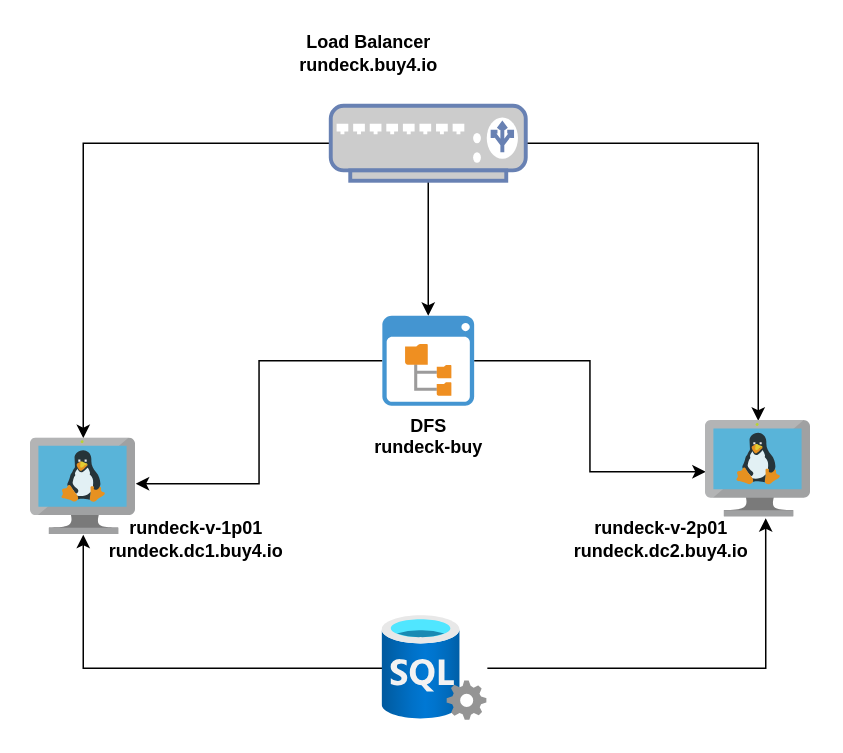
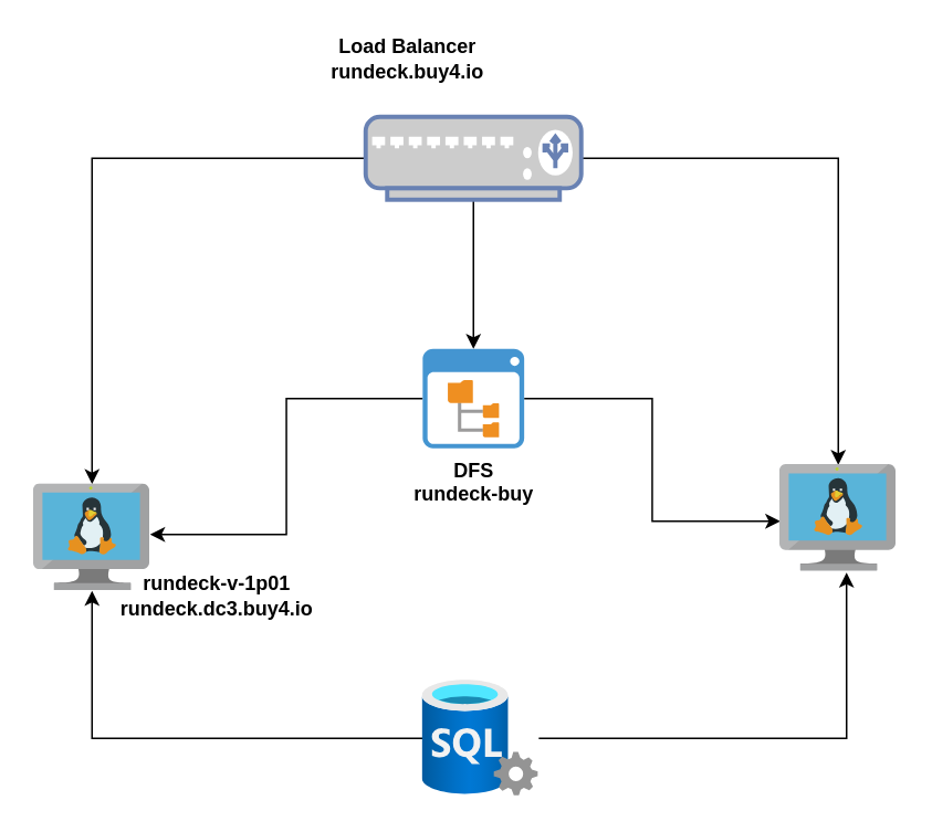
  <mxCell id="0" />
  <mxCell id="1" parent="0" />
  <mxCell id="2" style="edgeStyle=orthogonalEdgeStyle;rounded=0;orthogonalLoop=1;jettySize=auto;html=1;" edge="1" parent="1" source="13" target="12"><mxGeometry relative="1" as="geometry" /></mxCell>
  <mxCell id="3" style="edgeStyle=orthogonalEdgeStyle;rounded=0;orthogonalLoop=1;jettySize=auto;html=1;" edge="1" parent="1" source="13" target="11"><mxGeometry relative="1" as="geometry" /></mxCell>
  <mxCell id="4" value="" style="edgeStyle=orthogonalEdgeStyle;rounded=0;orthogonalLoop=1;jettySize=auto;html=1;fontColor=#000000;" edge="1" parent="1" source="13" target="7"><mxGeometry relative="1" as="geometry" /></mxCell>
  <mxCell id="5" style="edgeStyle=orthogonalEdgeStyle;rounded=0;orthogonalLoop=1;jettySize=auto;html=1;entryX=1;entryY=0.472;entryDx=0;entryDy=0;entryPerimeter=0;fontColor=#000000;" edge="1" parent="1" source="7" target="12"><mxGeometry relative="1" as="geometry" /></mxCell>
  <mxCell id="6" style="edgeStyle=orthogonalEdgeStyle;rounded=0;orthogonalLoop=1;jettySize=auto;html=1;entryX=0;entryY=0.528;entryDx=0;entryDy=0;entryPerimeter=0;fontColor=#000000;" edge="1" parent="1" source="7" target="11"><mxGeometry relative="1" as="geometry" /></mxCell>
  <mxCell id="7" value="DFS&lt;br&gt;rundeck-buy" style="shadow=0;dashed=0;html=1;strokeColor=none;fillColor=#4495D1;labelPosition=center;verticalLabelPosition=bottom;verticalAlign=top;align=center;outlineConnect=0;shape=mxgraph.veeam.2d.file_system_browser;fontStyle=1" vertex="1" parent="1"><mxGeometry x="254.4" y="210" width="61.2" height="60" as="geometry" /></mxCell>
  <mxCell id="8" style="edgeStyle=orthogonalEdgeStyle;rounded=0;orthogonalLoop=1;jettySize=auto;html=1;" edge="1" parent="1" source="10" target="12"><mxGeometry relative="1" as="geometry"><mxPoint x="30" y="435" as="targetPoint" /></mxGeometry></mxCell>
  <mxCell id="9" style="edgeStyle=orthogonalEdgeStyle;rounded=0;orthogonalLoop=1;jettySize=auto;html=1;entryX=0.571;entryY=1.009;entryDx=0;entryDy=0;entryPerimeter=0;" edge="1" parent="1" source="10" target="11"><mxGeometry relative="1" as="geometry" /></mxCell>
  <mxCell id="10" value="" style="aspect=fixed;html=1;points=[];align=center;image;fontSize=12;image=img/lib/azure2/databases/SQL_Server.svg;" vertex="1" parent="1"><mxGeometry x="254.4" y="410" width="70" height="70" as="geometry" /></mxCell>
  <mxCell id="11" value="" style="sketch=0;aspect=fixed;html=1;points=[];align=center;image;fontSize=12;image=img/lib/mscae/VM_Linux.svg;" vertex="1" parent="1"><mxGeometry x="470" y="280" width="70" height="64.4" as="geometry" /></mxCell>
  <mxCell id="12" value="" style="sketch=0;aspect=fixed;html=1;points=[];align=center;image;fontSize=12;image=img/lib/mscae/VM_Linux.svg;" vertex="1" parent="1"><mxGeometry x="20" y="291.6" width="70" height="64.4" as="geometry" /></mxCell>
  <mxCell id="13" value="" style="fontColor=#000000;verticalAlign=top;verticalLabelPosition=bottom;labelPosition=center;align=center;html=1;outlineConnect=0;fillColor=#CCCCCC;strokeColor=#6881B3;gradientColor=none;gradientDirection=north;strokeWidth=2;shape=mxgraph.networks.load_balancer;" vertex="1" parent="1"><mxGeometry x="220" y="70" width="130" height="50" as="geometry" /></mxCell>
  <mxCell id="14" value="Load Balancer&lt;br&gt;rundeck.buy4.io" style="text;html=1;resizable=0;autosize=1;align=center;verticalAlign=middle;points=[];fillColor=none;strokeColor=none;rounded=0;fontColor=#000000;fontStyle=1" vertex="1" parent="1"><mxGeometry x="190" y="20" width="110" height="30" as="geometry" /></mxCell>
- <mxCell id="15" value="&lt;meta charset=&quot;utf-8&quot;&gt;&lt;span style=&quot;color: rgb(0, 0, 0); font-family: helvetica; font-size: 12px; font-style: normal; letter-spacing: normal; text-align: center; text-indent: 0px; text-transform: none; word-spacing: 0px; background-color: rgb(255, 255, 255); display: inline; float: none;&quot;&gt;rundeck-v-1p01&lt;/span&gt;&lt;br style=&quot;color: rgb(0, 0, 0); font-family: helvetica; font-size: 12px; font-style: normal; letter-spacing: normal; text-align: center; text-indent: 0px; text-transform: none; word-spacing: 0px;&quot;&gt;&lt;span style=&quot;color: rgb(0, 0, 0); font-family: helvetica; font-size: 12px; font-style: normal; letter-spacing: normal; text-align: center; text-indent: 0px; text-transform: none; word-spacing: 0px; background-color: rgb(255, 255, 255); display: inline; float: none;&quot;&gt;rundeck.dc1.buy4.io&lt;/span&gt;" style="text;html=1;resizable=0;autosize=1;align=center;verticalAlign=middle;points=[];fillColor=none;strokeColor=none;rounded=0;fontColor=#000000;fontStyle=1" vertex="1" parent="1"><mxGeometry x="65" y="344.4" width="130" height="30" as="geometry" /></mxCell>
- <mxCell id="16" value="&lt;span style=&quot;color: rgb(0, 0, 0); font-family: helvetica; font-size: 12px; font-style: normal; letter-spacing: normal; text-align: center; text-indent: 0px; text-transform: none; word-spacing: 0px; background-color: rgb(255, 255, 255); display: inline; float: none;&quot;&gt;rundeck-v-2p01&lt;/span&gt;&lt;br style=&quot;color: rgb(0, 0, 0); font-family: helvetica; font-size: 12px; font-style: normal; letter-spacing: normal; text-align: center; text-indent: 0px; text-transform: none; word-spacing: 0px;&quot;&gt;&lt;span style=&quot;color: rgb(0, 0, 0); font-family: helvetica; font-size: 12px; font-style: normal; letter-spacing: normal; text-align: center; text-indent: 0px; text-transform: none; word-spacing: 0px; background-color: rgb(255, 255, 255); display: inline; float: none;&quot;&gt;rundeck.dc2.buy4.io&lt;/span&gt;" style="text;html=1;resizable=0;autosize=1;align=center;verticalAlign=middle;points=[];fillColor=none;strokeColor=none;rounded=0;fontColor=#000000;fontStyle=1" vertex="1" parent="1"><mxGeometry x="375" y="344.4" width="130" height="30" as="geometry" /></mxCell>
+ <mxCell id="15" value="&lt;meta charset=&quot;utf-8&quot;&gt;&lt;span style=&quot;color: rgb(0, 0, 0); font-family: helvetica; font-size: 12px; font-style: normal; letter-spacing: normal; text-align: center; text-indent: 0px; text-transform: none; word-spacing: 0px; background-color: rgb(255, 255, 255); display: inline; float: none;&quot;&gt;rundeck-v-1p01&lt;/span&gt;&lt;br style=&quot;color: rgb(0, 0, 0); font-family: helvetica; font-size: 12px; font-style: normal; letter-spacing: normal; text-align: center; text-indent: 0px; text-transform: none; word-spacing: 0px;&quot;&gt;&lt;span style=&quot;color: rgb(0, 0, 0); font-family: helvetica; font-size: 12px; font-style: normal; letter-spacing: normal; text-align: center; text-indent: 0px; text-transform: none; word-spacing: 0px; background-color: rgb(255, 255, 255); display: inline; float: none;&quot;&gt;rundeck.dc3.buy4.io&lt;/span&gt;" style="text;html=1;resizable=0;autosize=1;align=center;verticalAlign=middle;points=[];fillColor=none;strokeColor=none;rounded=0;fontColor=#000000;fontStyle=1" vertex="1" parent="1"><mxGeometry x="65" y="344.4" width="130" height="30" as="geometry" /></mxCell>
